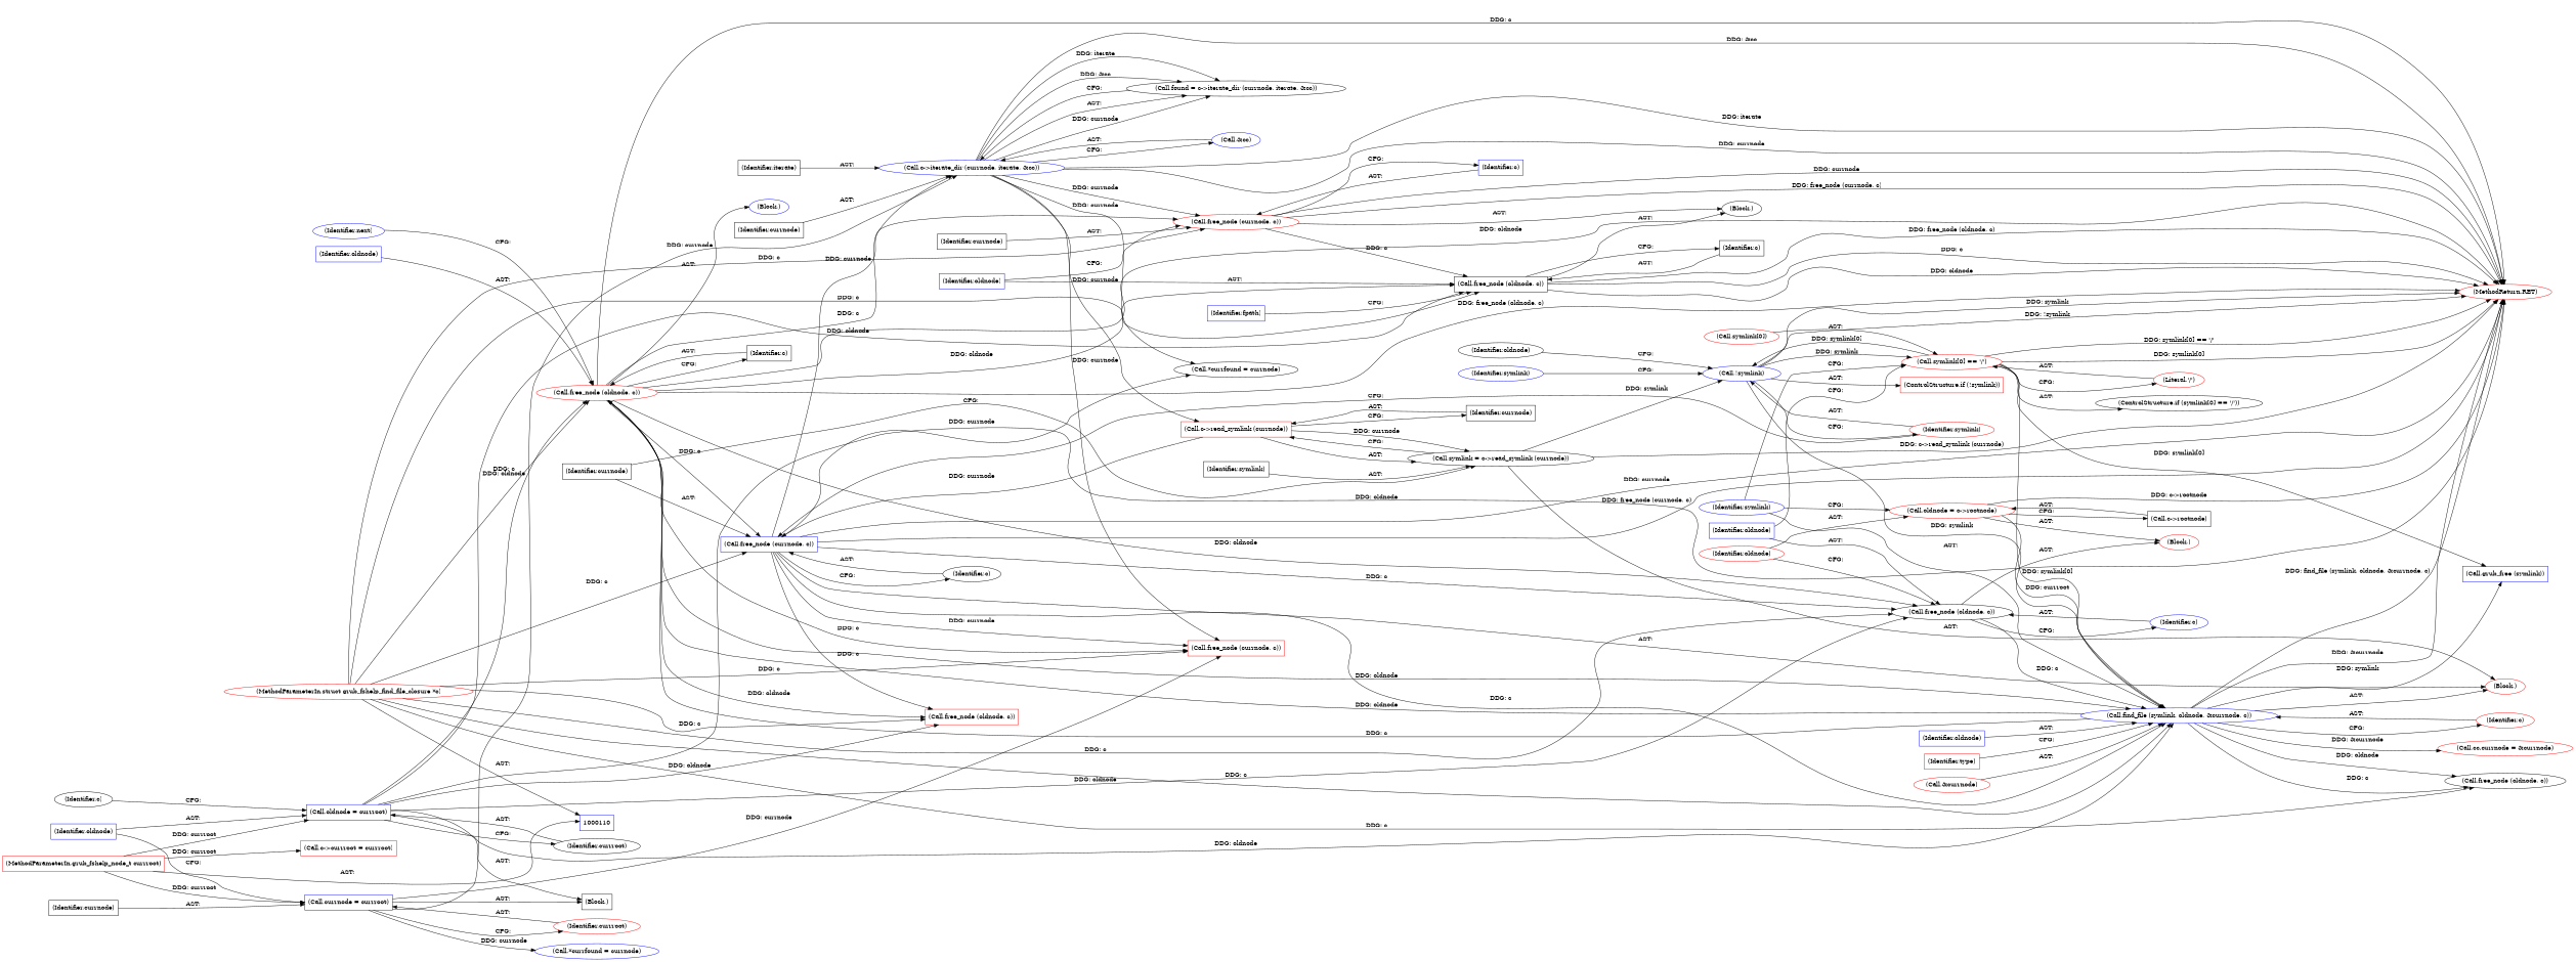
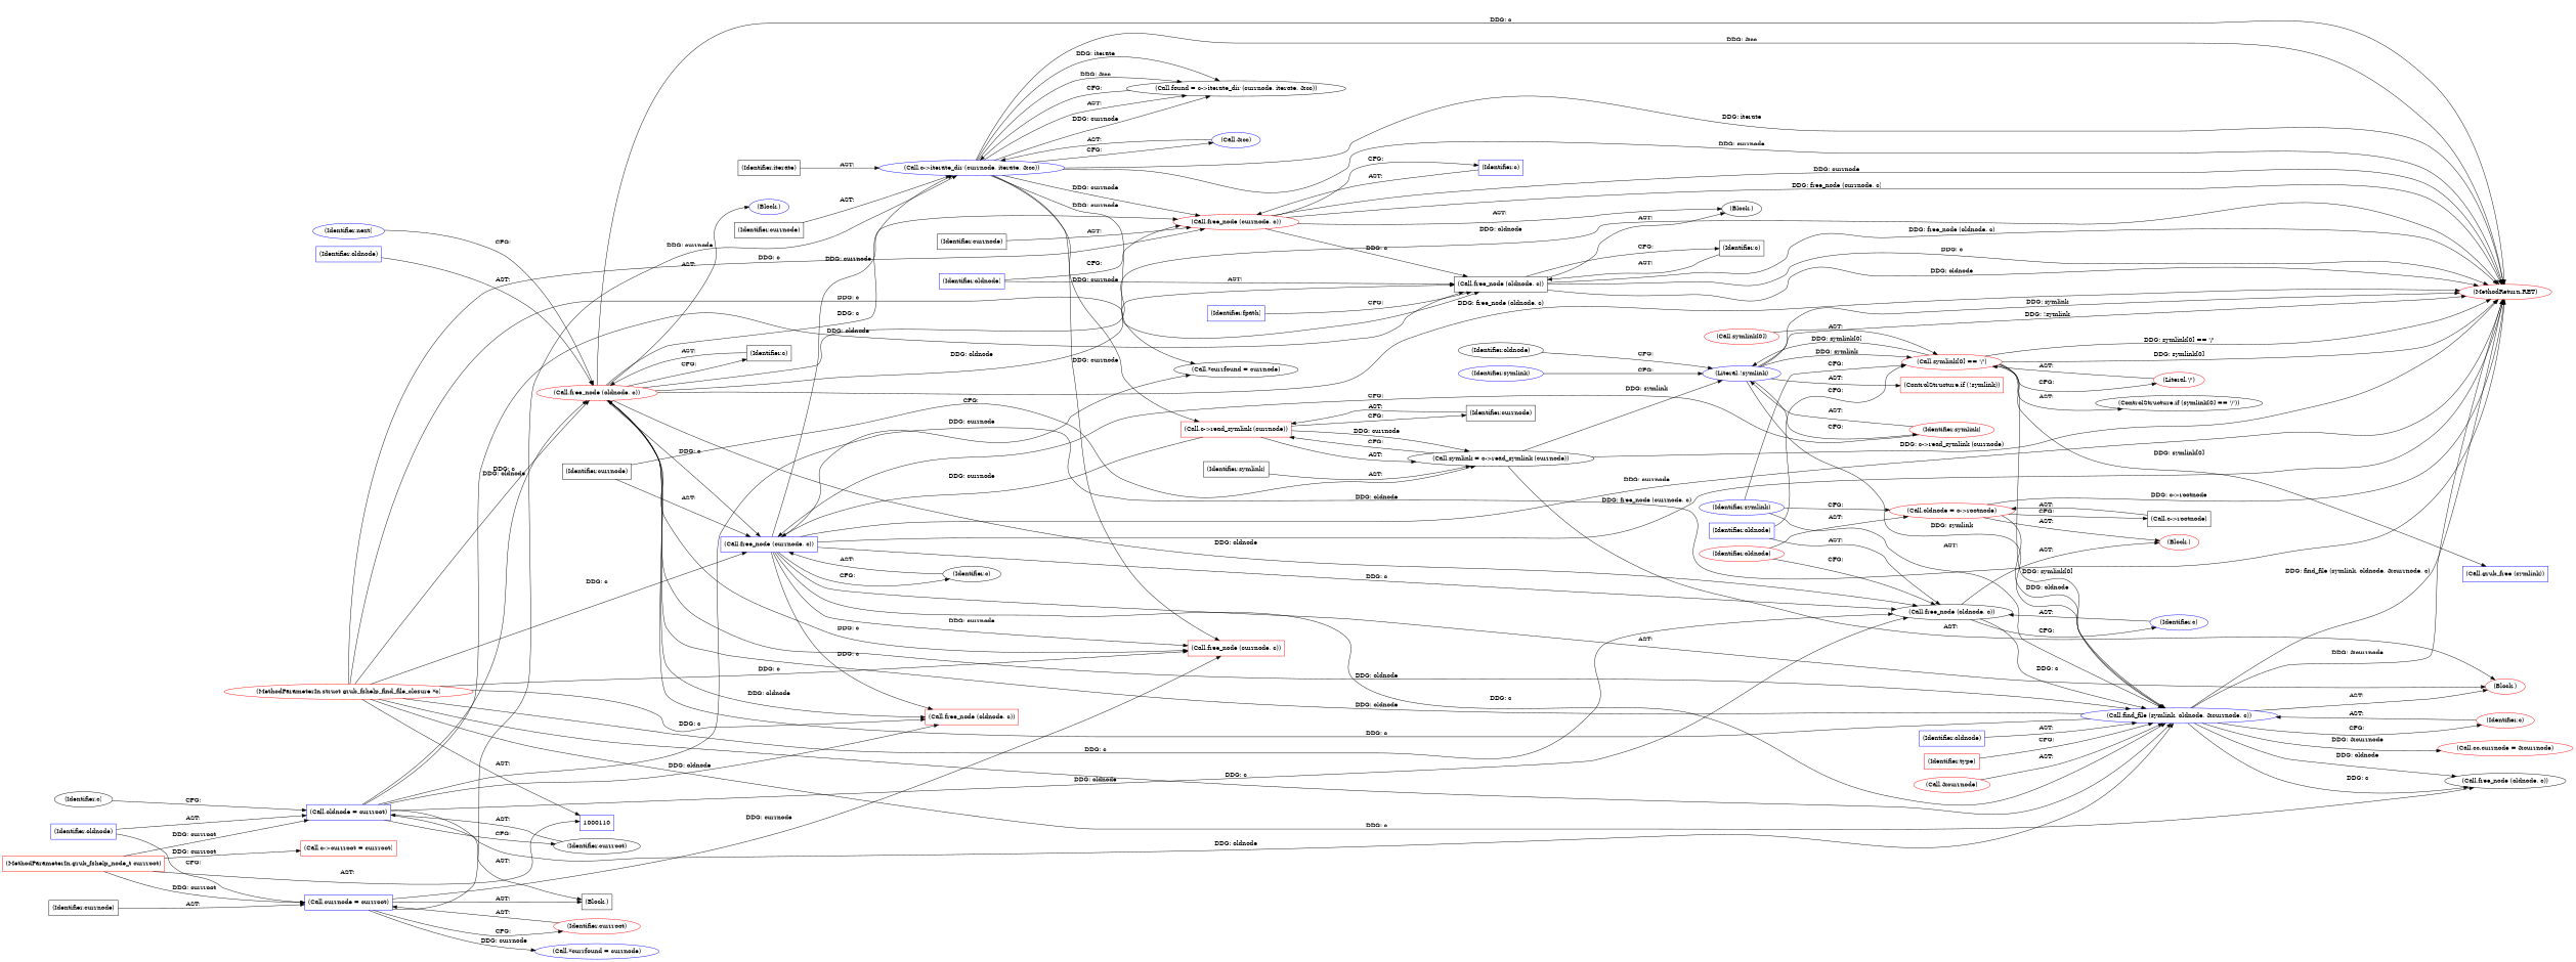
  digraph {
    rankdir=LR
    node [color=black shape=ellipse]
    n1 [label="(Call,free_node (oldnode, c))" shape=box]
    n2 [label="(Identifier,c)" shape=box]
    n3 [color=red label="(MethodReturn,RET)"]
    n4 [label="(Block,)"]
    n5 [color=red label="(Call,free_node (oldnode, c))"]
    n6 [color=blue label="(Call,find_file (symlink, oldnode, &currnode, c))"]
    n7 [color=blue label="(Call,free_node (currnode, c))" shape=box]
    n8 [label="(Call,free_node (oldnode, c))"]
    n9 [color=red label="(Call,free_node (currnode, c))"]
    n10 [color=blue label="(Block,)"]
    n11 [color=red label="(Call,free_node (currnode, c))" shape=box]
    n12 [label="(Identifier,c)" shape=box]
    n13 [color=red label="(Call,free_node (oldnode, c))" shape=box]
    n14 [label="(Call,free_node (oldnode, c))"]
    n15 [color=red label="(Call,cc.currnode = &currnode)"]
    n16 [color=blue label="(Call,grub_free (symlink))" shape=box]
    n17 [color=red label="(Identifier,c)"]
    n18 [color=red label="(Block,)"]
    n19 [color=blue label="(Call,c->iterate_dir (currnode, iterate, &cc))"]
    n20 [label="(Call,*currfound = currnode)"]
    n21 [label="(Identifier,c)"]
    n22 [color=red label="(Block,)"]
    n23 [color=blue label="(Identifier,c)"]
    n24 [color=blue label="(Identifier,c)" shape=box]
-   n25 [color=blue label="(Call,!symlink)"]
+   n25 [color=blue label="(Literal,!symlink)"]
    n26 [color=red label="(Call,symlink[0] == '/')"]
    n27 [color=red label="(ControlStructure,if (!symlink))" shape=box]
    n28 [color=red label="(Identifier,symlink)"]
    n29 [label="(ControlStructure,if (symlink[0] == '/'))"]
    n30 [color=red label="(Literal,'/')"]
    n31 [label="(Call,symlink = c->read_symlink (currnode))"]
    n32 [color=red label="(Call,c->read_symlink (currnode))" shape=box]
    n33 [label="(Identifier,currnode)" shape=box]
    n34 [label="(Call,found = c->iterate_dir (currnode, iterate, &cc))"]
    n35 [color=blue label="(Call,&cc)"]
    n36 [color=red label="(MethodParameterIn,struct grub_fshelp_find_file_closure *c)"]
    1000110 [color=blue shape=box]
    n38 [color=blue label="(Call,currnode = currroot)" shape=box]
    n39 [color=red label="(Identifier,currroot)"]
    n40 [color=blue label="(Call,*currfound = currnode)"]
    n41 [label="(Block,)" shape=box]
    n42 [color=red label="(MethodParameterIn,grub_fshelp_node_t currroot)" shape=box]
    n43 [color=blue label="(Call,oldnode = currroot)" shape=box]
    n44 [color=red label="(Call,c->currroot = currroot)" shape=box]
    n45 [label="(Identifier,currroot)"]
    n46 [color=red label="(Call,oldnode = c->rootnode)"]
    n47 [label="(Call,c->rootnode)" shape=box]
    n48 [label="(Identifier,iterate)" shape=box]
    n49 [label="(Identifier,c)"]
    n50 [label="(Identifier,currnode)" shape=box]
    n51 [label="(Identifier,oldnode)"]
    n52 [color=blue label="(Identifier,oldnode)" shape=box]
    n53 [color=blue label="(Identifier,symlink)"]
    n54 [color=blue label="(Identifier,oldnode)" shape=box]
    n55 [label="(Identifier,currnode)" shape=box]
    n56 [color=blue label="(Identifier,oldnode)" shape=box]
    n57 [label="(Identifier,currnode)" shape=box]
    n58 [label="(Identifier,symlink)" shape=box]
    n59 [color=blue label="(Identifier,oldnode)" shape=box]
    n60 [label="(Identifier,currnode)" shape=box]
    n61 [color=red label="(Identifier,type)" shape=box]
    n62 [color=blue label="(Identifier,symlink)"]
    n63 [color=red label="(Call,&currnode)"]
    n64 [color=blue label="(Identifier,oldnode)" shape=box]
    n65 [color=blue label="(Identifier,next)"]
    n66 [color=blue label="(Identifier,fpath)" shape=box]
    n67 [color=red label="(Call,symlink[0])"]
    n68 [color=red label="(Identifier,oldnode)"]
    n1 -> n2 [label="CFG: "]
    n1 -> n3 [label="DDG: oldnode"]
    n1 -> n3 [label="DDG: free_node (oldnode, c)"]
    n1 -> n3 [label="DDG: c"]
    n1 -> n4 [label="AST: "]
    n2 -> n1 [label="AST: "]
    n5 -> n1 [label="DDG: oldnode"]
    n5 -> n3 [label="DDG: oldnode"]
    n5 -> n3 [label="DDG: free_node (oldnode, c)"]
    n5 -> n3 [label="DDG: c"]
    n5 -> n6 [label="DDG: oldnode"]
    n5 -> n7 [label="DDG: c"]
    n5 -> n8 [label="DDG: oldnode"]
    n5 -> n9 [label="DDG: c"]
    n5 -> n10 [label="AST: "]
    n5 -> n11 [label="DDG: c"]
    n5 -> n12 [label="CFG: "]
    n5 -> n13 [label="DDG: oldnode"]
    n6 -> n3 [label="DDG: find_file (symlink, oldnode, &currnode, c)"]
    n6 -> n3 [label="DDG: &currnode"]
    n6 -> n5 [label="DDG: oldnode"]
    n6 -> n5 [label="DDG: c"]
    n6 -> n14 [label="DDG: oldnode"]
    n6 -> n14 [label="DDG: c"]
    n6 -> n15 [label="DDG: &currnode"]
-   n6 -> n16 [label="DDG: symlink"]
    n6 -> n17 [label="CFG: "]
    n6 -> n18 [label="AST: "]
    n7 -> n3 [label="DDG: currnode"]
    n7 -> n3 [label="DDG: free_node (currnode, c)"]
    n7 -> n6 [label="DDG: c"]
    n7 -> n8 [label="DDG: c"]
    n7 -> n11 [label="DDG: currnode"]
    n7 -> n13 [label="DDG: c"]
    n7 -> n18 [label="AST: "]
    n7 -> n19 [label="DDG: currnode"]
    n7 -> n20 [label="DDG: currnode"]
    n7 -> n21 [label="CFG: "]
    n8 -> n6 [label="DDG: c"]
    n8 -> n22 [label="AST: "]
    n8 -> n23 [label="CFG: "]
    n9 -> n1 [label="DDG: c"]
    n9 -> n3 [label="DDG: free_node (currnode, c)"]
    n9 -> n3 [label="DDG: currnode"]
    n9 -> n4 [label="AST: "]
    n9 -> n24 [label="CFG: "]
    n12 -> n5 [label="AST: "]
    n17 -> n6 [label="AST: "]
    n19 -> n3 [label="DDG: &cc"]
    n19 -> n3 [label="DDG: iterate"]
    n19 -> n3 [label="DDG: currnode"]
    n19 -> n9 [label="DDG: currnode"]
    n19 -> n11 [label="DDG: currnode"]
    n19 -> n20 [label="DDG: currnode"]
    n19 -> n32 [label="DDG: currnode"]
    n19 -> n34 [label="AST: "]
    n19 -> n34 [label="DDG: currnode"]
    n19 -> n34 [label="DDG: iterate"]
    n19 -> n34 [label="DDG: &cc"]
    n19 -> n35 [label="CFG: "]
    n21 -> n7 [label="AST: "]
    n23 -> n8 [label="AST: "]
    n24 -> n9 [label="AST: "]
    n25 -> n3 [label="DDG: symlink"]
    n25 -> n3 [label="DDG: !symlink"]
    n25 -> n6 [label="DDG: symlink"]
    n25 -> n26 [label="DDG: symlink"]
    n25 -> n27 [label="AST: "]
    n25 -> n28 [label="CFG: "]
    n26 -> n3 [label="DDG: symlink[0] == '/'"]
    n26 -> n3 [label="DDG: symlink[0]"]
    n26 -> n6 [label="DDG: symlink[0]"]
    n26 -> n16 [label="DDG: symlink[0]"]
    n26 -> n25 [label="DDG: symlink[0]"]
    n26 -> n29 [label="AST: "]
    n26 -> n30 [label="CFG: "]
    n28 -> n7 [label="CFG: "]
    n28 -> n25 [label="AST: "]
    n30 -> n26 [label="AST: "]
    n31 -> n3 [label="DDG: c->read_symlink (currnode)"]
    n31 -> n18 [label="AST: "]
    n31 -> n25 [label="DDG: symlink"]
    n31 -> n32 [label="CFG: "]
    n32 -> n7 [label="DDG: currnode"]
    n32 -> n31 [label="AST: "]
    n32 -> n31 [label="DDG: currnode"]
    n32 -> n33 [label="CFG: "]
    n33 -> n32 [label="AST: "]
    n34 -> n19 [label="CFG: "]
    n35 -> n19 [label="AST: "]
    n36 -> n1 [label="DDG: c"]
    n36 -> n5 [label="DDG: c"]
    n36 -> n6 [label="DDG: c"]
    n36 -> n7 [label="DDG: c"]
    n36 -> n8 [label="DDG: c"]
    n36 -> n9 [label="DDG: c"]
    n36 -> n11 [label="DDG: c"]
    n36 -> n13 [label="DDG: c"]
    n36 -> n14 [label="DDG: c"]
    n36 -> 1000110 [label="AST: "]
    n38 -> n11 [label="DDG: currnode"]
    n38 -> n19 [label="DDG: currnode"]
    n38 -> n39 [label="CFG: "]
    n38 -> n40 [label="DDG: currnode"]
    n38 -> n41 [label="AST: "]
    n39 -> n38 [label="AST: "]
    n42 -> 1000110 [label="AST: "]
    n42 -> n38 [label="DDG: currroot"]
    n42 -> n43 [label="DDG: currroot"]
    n42 -> n44 [label="DDG: currroot"]
    n43 -> n1 [label="DDG: oldnode"]
    n43 -> n3 [label="DDG: oldnode"]
    n43 -> n5 [label="DDG: oldnode"]
    n43 -> n6 [label="DDG: oldnode"]
    n43 -> n8 [label="DDG: oldnode"]
    n43 -> n13 [label="DDG: oldnode"]
    n43 -> n41 [label="AST: "]
    n43 -> n45 [label="CFG: "]
    n45 -> n43 [label="AST: "]
    n46 -> n3 [label="DDG: c->rootnode"]
-   n46 -> n6 [label="DDG: currroot"]
+   n46 -> n6 [label="DDG: oldnode"]
    n46 -> n22 [label="AST: "]
    n46 -> n47 [label="CFG: "]
    n47 -> n46 [label="AST: "]
    n48 -> n19 [label="AST: "]
    n49 -> n43 [label="CFG: "]
    n50 -> n9 [label="AST: "]
    n51 -> n25 [label="CFG: "]
    n52 -> n5 [label="AST: "]
    n53 -> n25 [label="CFG: "]
    n54 -> n8 [label="AST: "]
    n54 -> n26 [label="CFG: "]
    n55 -> n19 [label="AST: "]
    n56 -> n38 [label="CFG: "]
    n56 -> n43 [label="AST: "]
    n57 -> n7 [label="AST: "]
    n57 -> n31 [label="CFG: "]
    n58 -> n31 [label="AST: "]
    n59 -> n6 [label="AST: "]
    n60 -> n38 [label="AST: "]
    n61 -> n6 [label="CFG: "]
    n62 -> n6 [label="AST: "]
    n62 -> n26 [label="CFG: "]
    n62 -> n46 [label="CFG: "]
    n63 -> n6 [label="AST: "]
    n64 -> n1 [label="AST: "]
    n64 -> n9 [label="CFG: "]
    n65 -> n5 [label="CFG: "]
    n66 -> n1 [label="CFG: "]
    n67 -> n26 [label="AST: "]
    n68 -> n8 [label="CFG: "]
    n68 -> n46 [label="AST: "]
  }
